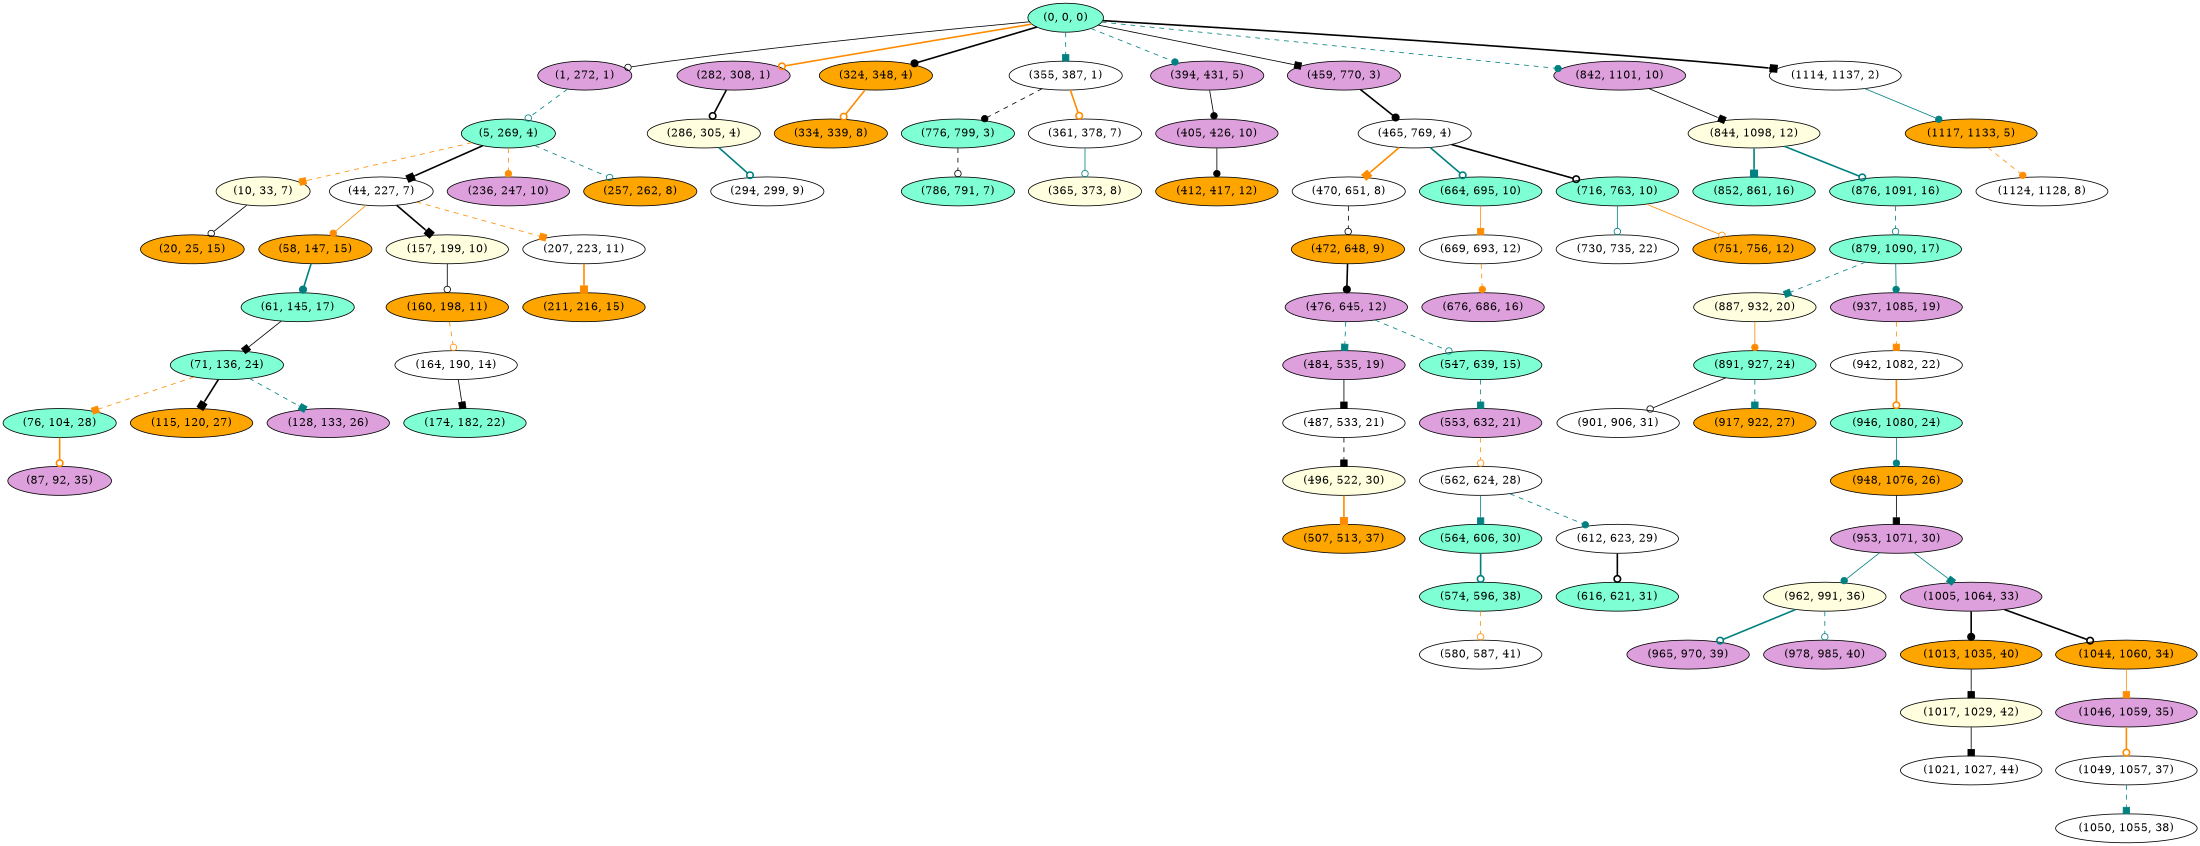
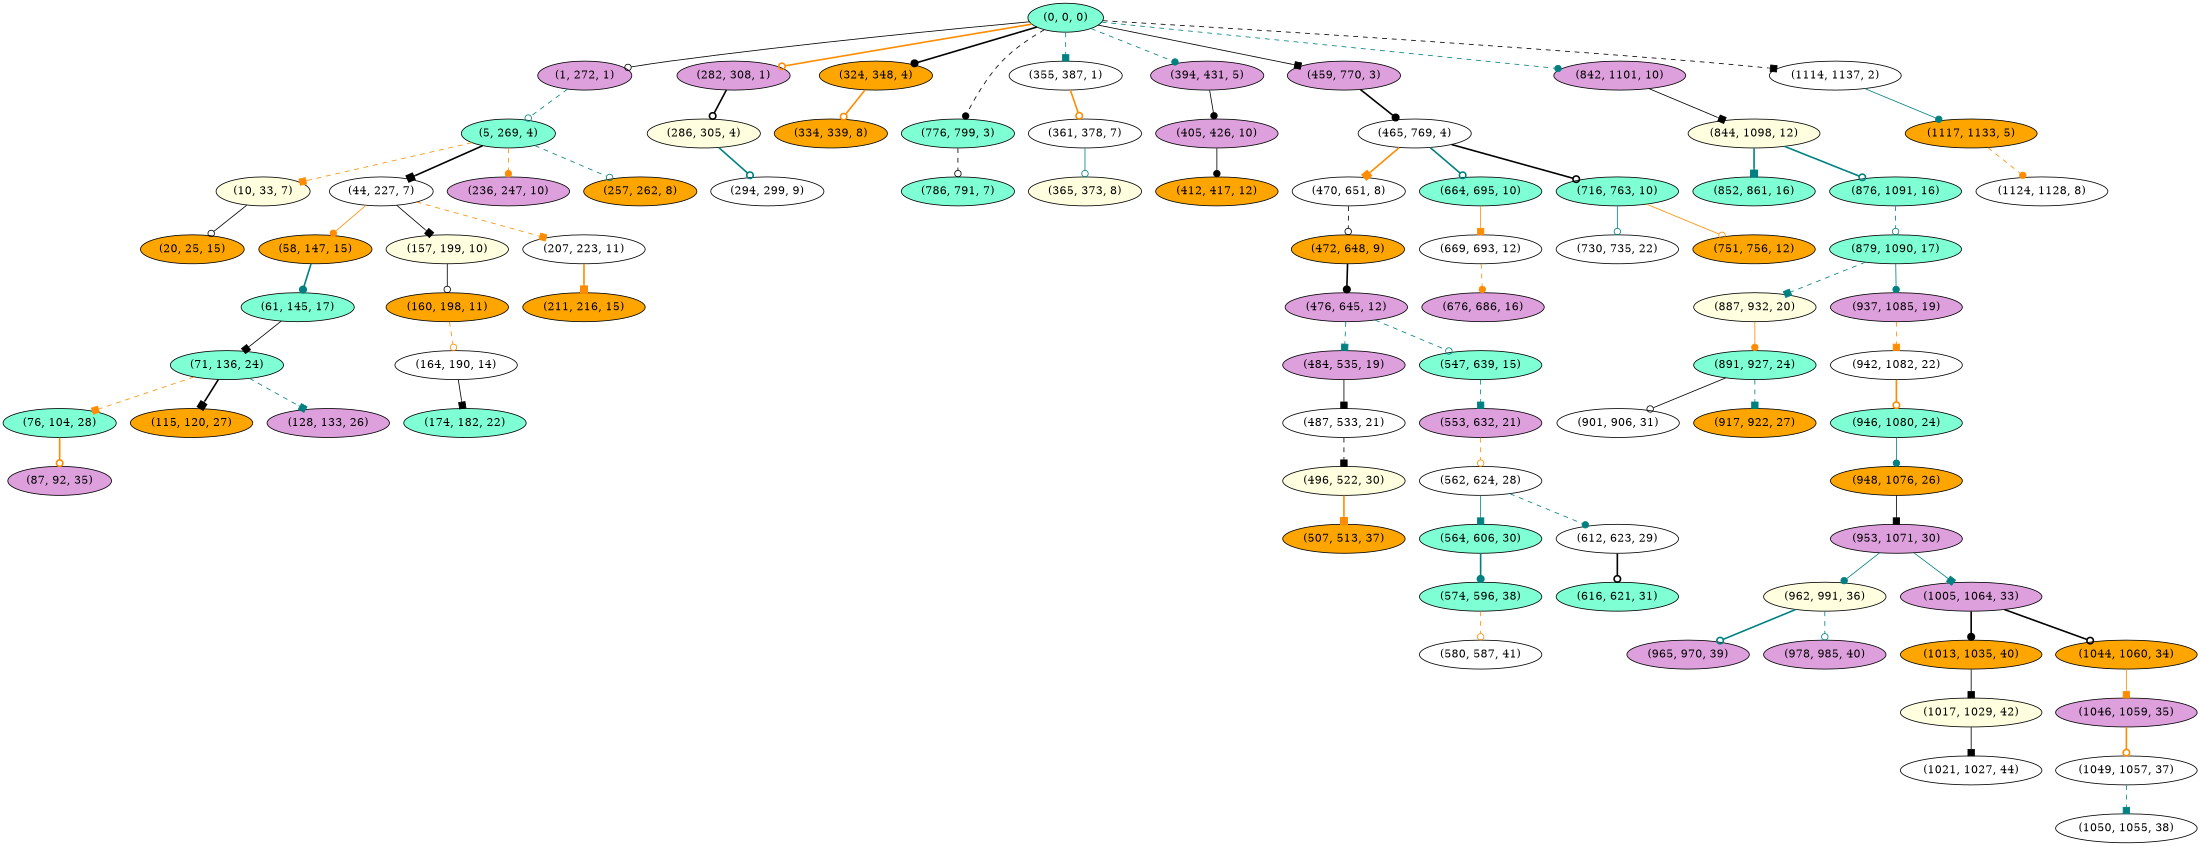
  digraph {
    node [fillcolor=white style=filled]
    edge [arrowhead=odot color=black style=dashed]
    "(0, 0, 0)" [fillcolor=aquamarine]
    "(1, 272, 1)" [fillcolor=plum]
    "(282, 308, 1)" [fillcolor=plum]
    "(324, 348, 4)" [fillcolor=orange]
    "(355, 387, 1)"
    "(394, 431, 5)" [fillcolor=plum]
    "(459, 770, 3)" [fillcolor=plum]
    "(776, 799, 3)" [fillcolor=aquamarine]
    "(842, 1101, 10)" [fillcolor=plum]
    "(1114, 1137, 2)"
    "(5, 269, 4)" [fillcolor=aquamarine]
    "(286, 305, 4)" [fillcolor=lightyellow]
    "(334, 339, 8)" [fillcolor=orange]
    "(361, 378, 7)"
    "(405, 426, 10)" [fillcolor=plum]
    "(465, 769, 4)"
    "(786, 791, 7)" [fillcolor=aquamarine]
    "(844, 1098, 12)" [fillcolor=lightyellow]
    "(1117, 1133, 5)" [fillcolor=orange]
    "(10, 33, 7)" [fillcolor=lightyellow]
    "(44, 227, 7)"
    "(236, 247, 10)" [fillcolor=plum]
    "(257, 262, 8)" [fillcolor=orange]
    "(20, 25, 15)" [fillcolor=orange]
    "(58, 147, 15)" [fillcolor=orange]
    "(157, 199, 10)" [fillcolor=lightyellow]
    "(207, 223, 11)"
    "(61, 145, 17)" [fillcolor=aquamarine]
    "(160, 198, 11)" [fillcolor=orange]
    "(211, 216, 15)" [fillcolor=orange]
    "(71, 136, 24)" [fillcolor=aquamarine]
    "(76, 104, 28)" [fillcolor=aquamarine]
    "(115, 120, 27)" [fillcolor=orange]
    "(128, 133, 26)" [fillcolor=plum]
    "(87, 92, 35)" [fillcolor=plum]
    "(164, 190, 14)"
    "(174, 182, 22)" [fillcolor=aquamarine]
    "(294, 299, 9)"
    "(365, 373, 8)" [fillcolor=lightyellow]
    "(412, 417, 12)" [fillcolor=orange]
    "(470, 651, 8)"
    "(664, 695, 10)" [fillcolor=aquamarine]
    "(716, 763, 10)" [fillcolor=aquamarine]
    "(472, 648, 9)" [fillcolor=orange]
    "(669, 693, 12)"
    "(730, 735, 22)"
    "(751, 756, 12)" [fillcolor=orange]
    "(476, 645, 12)" [fillcolor=plum]
    "(484, 535, 19)" [fillcolor=plum]
    "(547, 639, 15)" [fillcolor=aquamarine]
    "(487, 533, 21)"
    "(553, 632, 21)" [fillcolor=plum]
    "(496, 522, 30)" [fillcolor=lightyellow]
    "(507, 513, 37)" [fillcolor=orange]
    "(562, 624, 28)"
    "(564, 606, 30)" [fillcolor=aquamarine]
    "(612, 623, 29)"
    "(574, 596, 38)" [fillcolor=aquamarine]
    "(616, 621, 31)" [fillcolor=aquamarine]
    "(580, 587, 41)"
    "(676, 686, 16)" [fillcolor=plum]
    "(852, 861, 16)" [fillcolor=aquamarine]
    "(876, 1091, 16)" [fillcolor=aquamarine]
    "(879, 1090, 17)" [fillcolor=aquamarine]
    "(887, 932, 20)" [fillcolor=lightyellow]
    "(937, 1085, 19)" [fillcolor=plum]
    "(891, 927, 24)" [fillcolor=aquamarine]
    "(942, 1082, 22)"
    "(901, 906, 31)"
    "(917, 922, 27)" [fillcolor=orange]
    "(946, 1080, 24)" [fillcolor=aquamarine]
    "(948, 1076, 26)" [fillcolor=orange]
    "(953, 1071, 30)" [fillcolor=plum]
    "(962, 991, 36)" [fillcolor=lightyellow]
    "(1005, 1064, 33)" [fillcolor=plum]
    "(965, 970, 39)" [fillcolor=plum]
    "(978, 985, 40)" [fillcolor=plum]
    "(1013, 1035, 40)" [fillcolor=orange]
    "(1044, 1060, 34)" [fillcolor=orange]
    "(1017, 1029, 42)" [fillcolor=lightyellow]
    "(1046, 1059, 35)" [fillcolor=plum]
    "(1021, 1027, 44)"
    "(1049, 1057, 37)"
    "(1050, 1055, 38)"
    "(1124, 1128, 8)"
    "(0, 0, 0)" -> "(1, 272, 1)" [style=solid]
    "(0, 0, 0)" -> "(282, 308, 1)" [color=darkorange style=bold]
    "(0, 0, 0)" -> "(324, 348, 4)" [arrowhead=dot style=bold]
    "(0, 0, 0)" -> "(355, 387, 1)" [arrowhead=box color=teal]
    "(0, 0, 0)" -> "(394, 431, 5)" [arrowhead=dot color=teal]
    "(0, 0, 0)" -> "(459, 770, 3)" [arrowhead=box style=solid]
-   "(355, 387, 1)" -> "(776, 799, 3)" [arrowhead=dot]
+   "(0, 0, 0)" -> "(776, 799, 3)" [arrowhead=dot]
    "(0, 0, 0)" -> "(842, 1101, 10)" [arrowhead=dot color=teal]
-   "(0, 0, 0)" -> "(1114, 1137, 2)" [arrowhead=box style=bold]
+   "(0, 0, 0)" -> "(1114, 1137, 2)" [arrowhead=box]
    "(1, 272, 1)" -> "(5, 269, 4)" [color=teal]
    "(282, 308, 1)" -> "(286, 305, 4)" [style=bold]
    "(324, 348, 4)" -> "(334, 339, 8)" [color=darkorange style=bold]
    "(355, 387, 1)" -> "(361, 378, 7)" [color=darkorange style=bold]
    "(394, 431, 5)" -> "(405, 426, 10)" [arrowhead=dot style=solid]
    "(459, 770, 3)" -> "(465, 769, 4)" [arrowhead=dot style=bold]
    "(776, 799, 3)" -> "(786, 791, 7)"
    "(842, 1101, 10)" -> "(844, 1098, 12)" [arrowhead=box style=solid]
    "(1114, 1137, 2)" -> "(1117, 1133, 5)" [arrowhead=dot color=teal style=solid]
    "(5, 269, 4)" -> "(10, 33, 7)" [arrowhead=box color=darkorange]
    "(5, 269, 4)" -> "(44, 227, 7)" [arrowhead=box style=bold]
    "(5, 269, 4)" -> "(236, 247, 10)" [arrowhead=dot color=darkorange]
    "(5, 269, 4)" -> "(257, 262, 8)" [color=teal]
    "(286, 305, 4)" -> "(294, 299, 9)" [color=teal style=bold]
    "(361, 378, 7)" -> "(365, 373, 8)" [color=teal style=solid]
    "(405, 426, 10)" -> "(412, 417, 12)" [arrowhead=dot style=solid]
    "(465, 769, 4)" -> "(470, 651, 8)" [arrowhead=box color=darkorange style=bold]
    "(465, 769, 4)" -> "(664, 695, 10)" [color=teal style=bold]
    "(465, 769, 4)" -> "(716, 763, 10)" [style=bold]
    "(844, 1098, 12)" -> "(852, 861, 16)" [arrowhead=box color=teal style=bold]
    "(844, 1098, 12)" -> "(876, 1091, 16)" [color=teal style=bold]
    "(1117, 1133, 5)" -> "(1124, 1128, 8)" [arrowhead=dot color=darkorange]
    "(10, 33, 7)" -> "(20, 25, 15)" [style=solid]
    "(44, 227, 7)" -> "(58, 147, 15)" [arrowhead=dot color=darkorange style=solid]
-   "(44, 227, 7)" -> "(157, 199, 10)" [arrowhead=box style=bold]
+   "(44, 227, 7)" -> "(157, 199, 10)" [arrowhead=box style=solid]
    "(44, 227, 7)" -> "(207, 223, 11)" [arrowhead=box color=darkorange]
    "(58, 147, 15)" -> "(61, 145, 17)" [arrowhead=dot color=teal style=bold]
    "(157, 199, 10)" -> "(160, 198, 11)" [style=solid]
    "(207, 223, 11)" -> "(211, 216, 15)" [arrowhead=box color=darkorange style=bold]
    "(61, 145, 17)" -> "(71, 136, 24)" [arrowhead=box style=solid]
    "(160, 198, 11)" -> "(164, 190, 14)" [color=darkorange]
    "(71, 136, 24)" -> "(76, 104, 28)" [arrowhead=box color=darkorange]
    "(71, 136, 24)" -> "(115, 120, 27)" [arrowhead=box style=bold]
    "(71, 136, 24)" -> "(128, 133, 26)" [arrowhead=box color=teal]
    "(76, 104, 28)" -> "(87, 92, 35)" [color=darkorange style=bold]
    "(164, 190, 14)" -> "(174, 182, 22)" [arrowhead=box style=solid]
    "(470, 651, 8)" -> "(472, 648, 9)"
    "(664, 695, 10)" -> "(669, 693, 12)" [arrowhead=box color=darkorange style=solid]
    "(716, 763, 10)" -> "(730, 735, 22)" [color=teal style=solid]
    "(716, 763, 10)" -> "(751, 756, 12)" [color=darkorange style=solid]
    "(472, 648, 9)" -> "(476, 645, 12)" [arrowhead=dot style=bold]
    "(669, 693, 12)" -> "(676, 686, 16)" [arrowhead=dot color=darkorange]
    "(476, 645, 12)" -> "(484, 535, 19)" [arrowhead=box color=teal]
    "(476, 645, 12)" -> "(547, 639, 15)" [color=teal]
    "(484, 535, 19)" -> "(487, 533, 21)" [arrowhead=box style=solid]
    "(547, 639, 15)" -> "(553, 632, 21)" [arrowhead=box color=teal]
    "(487, 533, 21)" -> "(496, 522, 30)" [arrowhead=box]
    "(553, 632, 21)" -> "(562, 624, 28)" [color=darkorange]
    "(496, 522, 30)" -> "(507, 513, 37)" [arrowhead=box color=darkorange style=bold]
    "(562, 624, 28)" -> "(564, 606, 30)" [arrowhead=box color=teal style=solid]
    "(562, 624, 28)" -> "(612, 623, 29)" [arrowhead=dot color=teal]
-   "(564, 606, 30)" -> "(574, 596, 38)" [color=teal style=bold]
+   "(564, 606, 30)" -> "(574, 596, 38)" [arrowhead=dot color=teal style=bold]
    "(612, 623, 29)" -> "(616, 621, 31)" [style=bold]
    "(574, 596, 38)" -> "(580, 587, 41)" [color=darkorange]
    "(876, 1091, 16)" -> "(879, 1090, 17)" [color=teal]
    "(879, 1090, 17)" -> "(887, 932, 20)" [arrowhead=box color=teal]
    "(879, 1090, 17)" -> "(937, 1085, 19)" [arrowhead=dot color=teal style=solid]
    "(887, 932, 20)" -> "(891, 927, 24)" [arrowhead=dot color=darkorange style=solid]
    "(937, 1085, 19)" -> "(942, 1082, 22)" [arrowhead=box color=darkorange]
    "(891, 927, 24)" -> "(901, 906, 31)" [style=solid]
    "(891, 927, 24)" -> "(917, 922, 27)" [arrowhead=box color=teal]
    "(942, 1082, 22)" -> "(946, 1080, 24)" [color=darkorange style=bold]
    "(946, 1080, 24)" -> "(948, 1076, 26)" [arrowhead=dot color=teal style=solid]
    "(948, 1076, 26)" -> "(953, 1071, 30)" [arrowhead=box style=solid]
    "(953, 1071, 30)" -> "(962, 991, 36)" [arrowhead=dot color=teal style=solid]
    "(953, 1071, 30)" -> "(1005, 1064, 33)" [arrowhead=box color=teal style=solid]
    "(962, 991, 36)" -> "(965, 970, 39)" [color=teal style=bold]
    "(962, 991, 36)" -> "(978, 985, 40)" [color=teal]
    "(1005, 1064, 33)" -> "(1013, 1035, 40)" [arrowhead=dot style=bold]
    "(1005, 1064, 33)" -> "(1044, 1060, 34)" [style=bold]
    "(1013, 1035, 40)" -> "(1017, 1029, 42)" [arrowhead=box style=solid]
    "(1044, 1060, 34)" -> "(1046, 1059, 35)" [arrowhead=box color=darkorange style=solid]
    "(1017, 1029, 42)" -> "(1021, 1027, 44)" [arrowhead=box style=solid]
    "(1046, 1059, 35)" -> "(1049, 1057, 37)" [color=darkorange style=bold]
    "(1049, 1057, 37)" -> "(1050, 1055, 38)" [arrowhead=box color=teal]
  }
